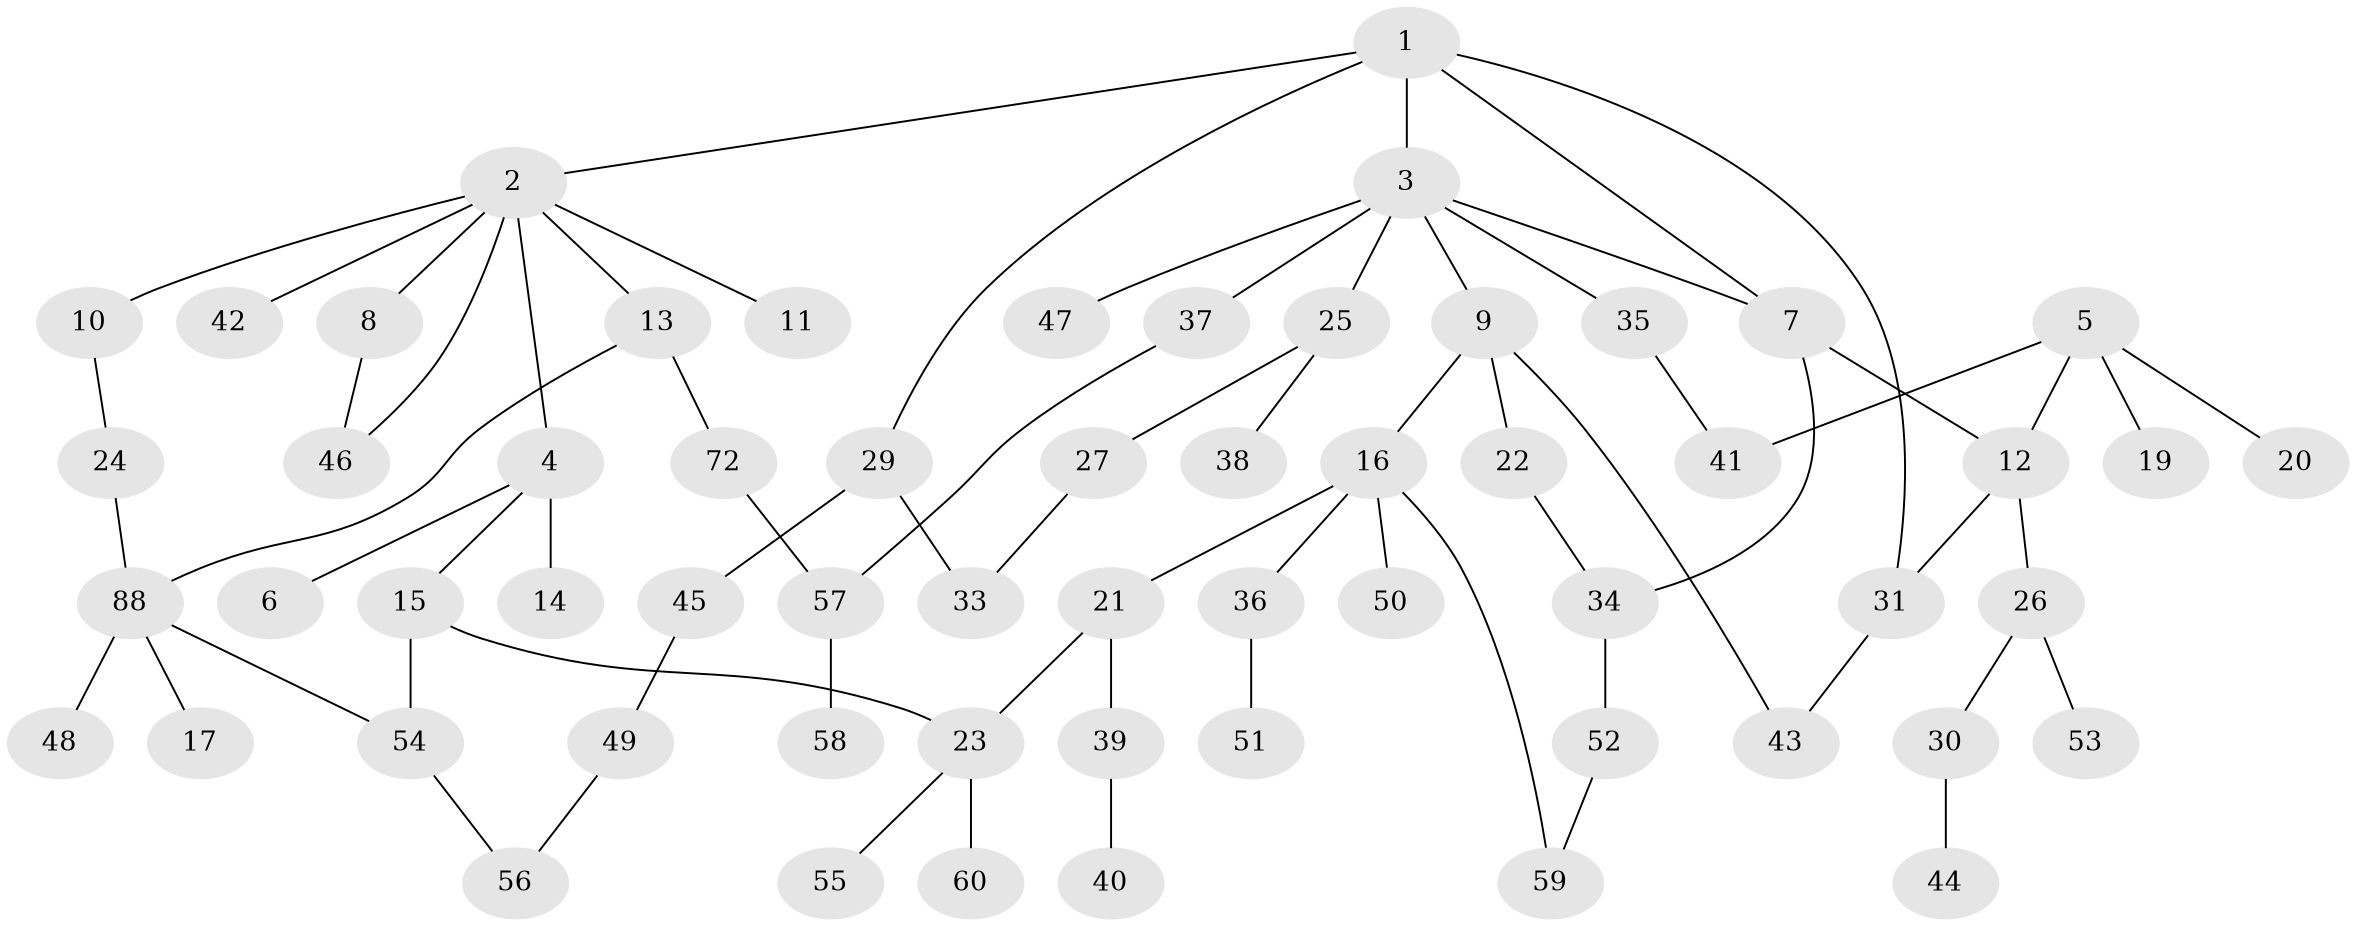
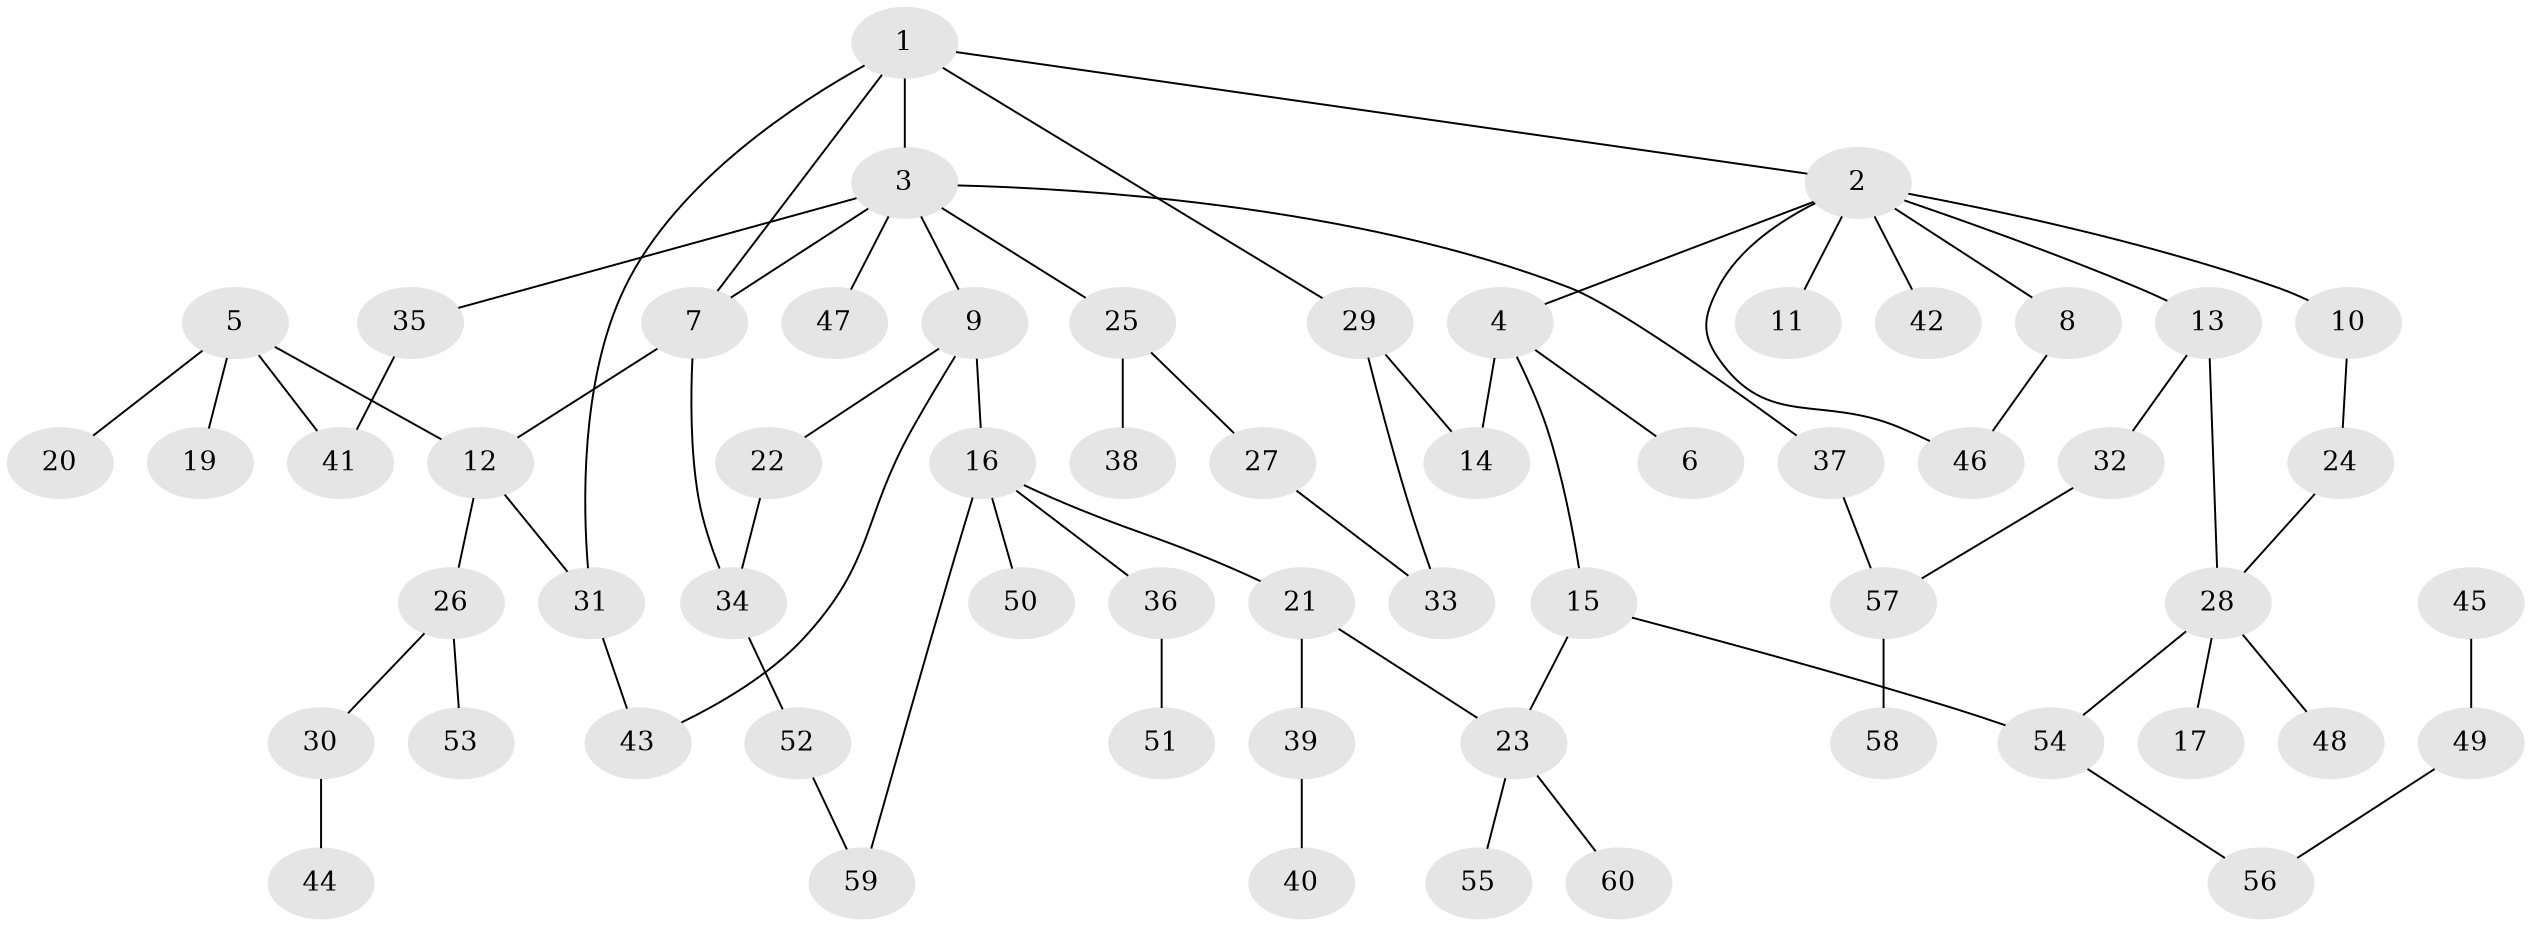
  graph {
    node [color=gray90 style=filled]
    1
    2
    3
    7
    29
    31
    4
    8
    10
    11
    13
    42
    46
    9
    25
    35
    37
    47
    12
    34
    33
    45
    43
    6
    14
    15
    24
-   28 [label=88]
-   32 [label=72]
+   28
+   32
    16
    22
    27
    38
    41
    57
    5
    19
    20
    23
    54
    26
    52
    21
    36
    50
    59
    30
    53
    17
    48
    55
    60
    56
    39
    51
    40
    44
    49
    58
    1 -- 2
    1 -- 3
    1 -- 7
    1 -- 29
    1 -- 31
    2 -- 4
    2 -- 8
    2 -- 10
    2 -- 11
    2 -- 13
    2 -- 42
    2 -- 46
    3 -- 7
    3 -- 9
    3 -- 25
    3 -- 35
    3 -- 37
    3 -- 47
    7 -- 12
    7 -- 34
    29 -- 33
-   29 -- 45
+   29 -- 14
    31 -- 43
    4 -- 6
    4 -- 14
    4 -- 15
    8 -- 46
    10 -- 24
    13 -- 28
    13 -- 32
    9 -- 43
    9 -- 16
    9 -- 22
    25 -- 27
    25 -- 38
    35 -- 41
    37 -- 57
    12 -- 31
    12 -- 26
    34 -- 52
    45 -- 49
    15 -- 23
    15 -- 54
    24 -- 28
    28 -- 54
    28 -- 17
    28 -- 48
    32 -- 57
    16 -- 21
    16 -- 36
    16 -- 50
    16 -- 59
    22 -- 34
    27 -- 33
    57 -- 58
    5 -- 12
    5 -- 41
    5 -- 19
    5 -- 20
    23 -- 55
    23 -- 60
    54 -- 56
    26 -- 30
    26 -- 53
    52 -- 59
    21 -- 23
    21 -- 39
    36 -- 51
    30 -- 44
    39 -- 40
    49 -- 56
  }
